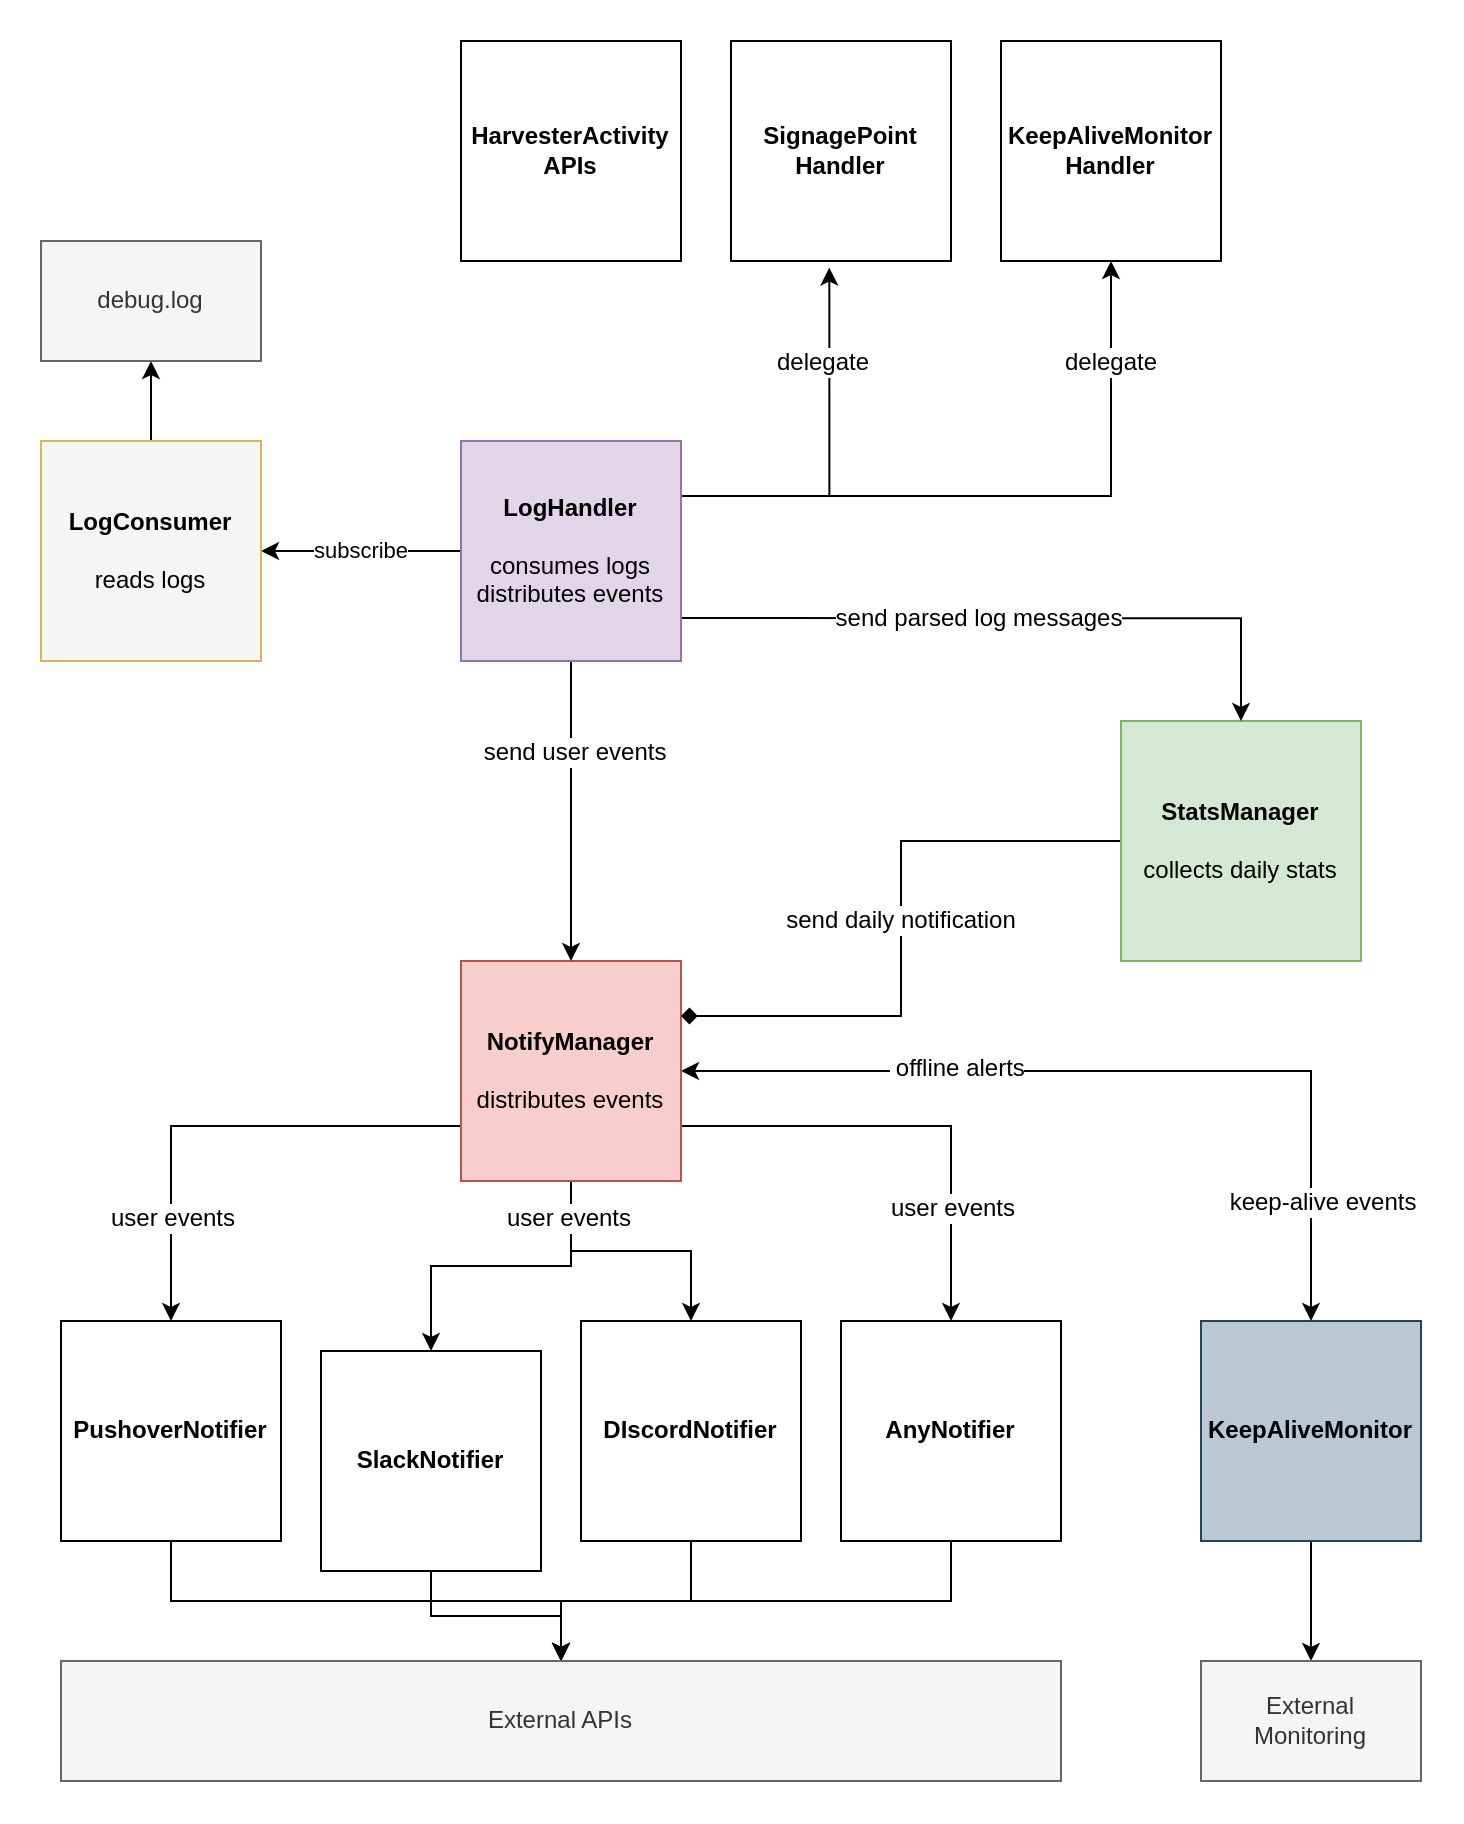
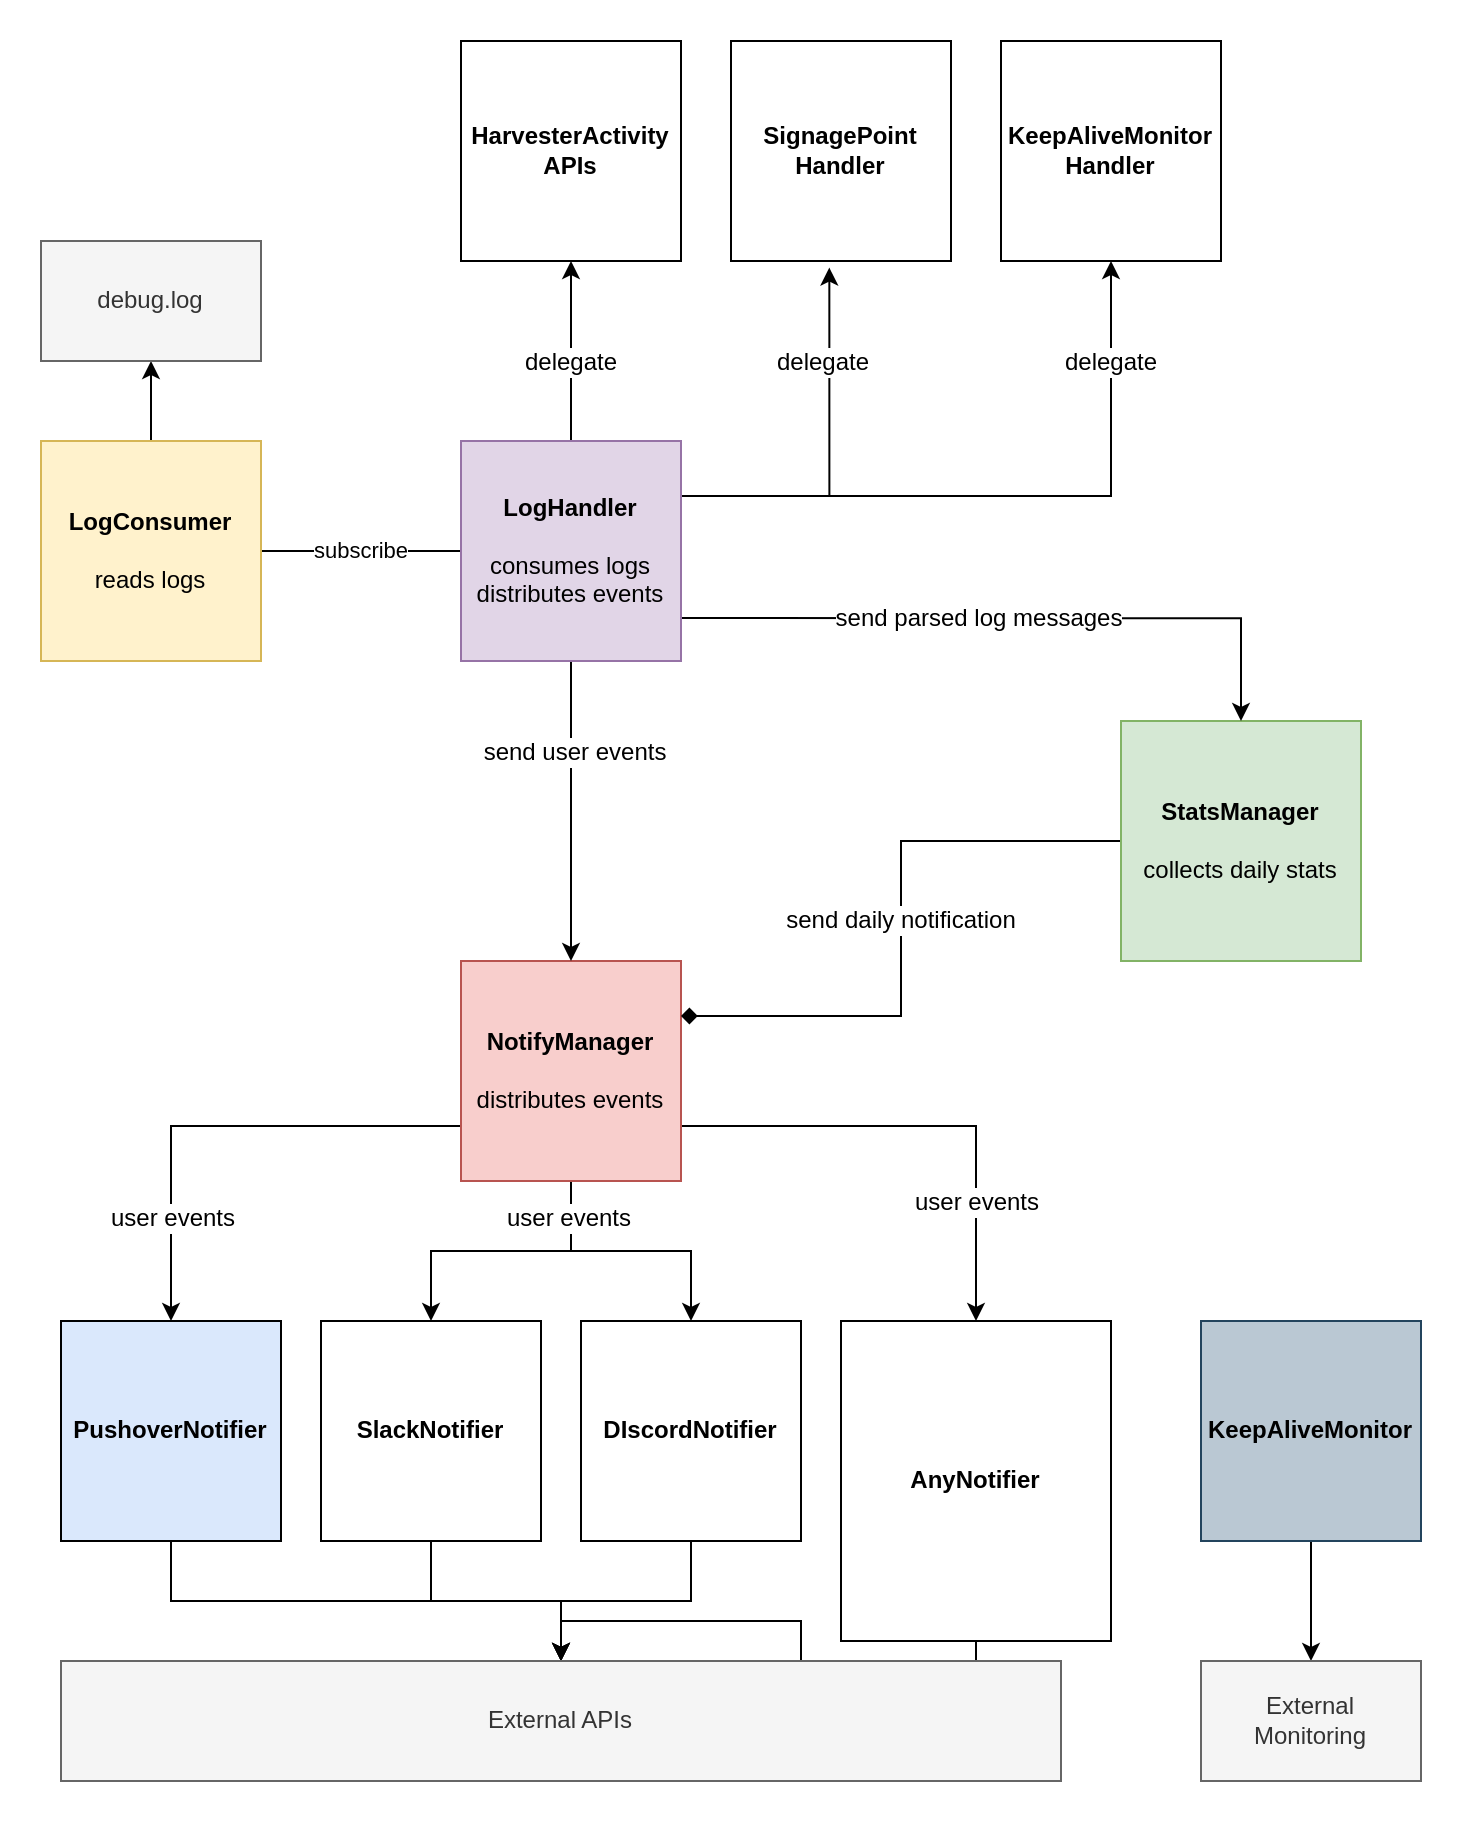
  <mxCell id="0" />
  <mxCell id="1" parent="0" />
  <mxCell id="2" style="edgeStyle=orthogonalEdgeStyle;rounded=0;orthogonalLoop=1;jettySize=auto;html=1;entryX=0.5;entryY=0;entryDx=0;entryDy=0;startArrow=none;startFill=0;" edge="1" parent="1" source="3" target="40"><mxGeometry relative="1" as="geometry" /></mxCell>
  <mxCell id="3" value="&lt;b&gt;KeepAliveMonitor&lt;/b&gt;" style="whiteSpace=wrap;html=1;aspect=fixed;fillColor=#bac8d3;strokeColor=#23445d;" vertex="1" parent="1"><mxGeometry x="600" y="660" width="110" height="110" as="geometry" /></mxCell>
  <mxCell id="4" style="edgeStyle=orthogonalEdgeStyle;rounded=0;orthogonalLoop=1;jettySize=auto;html=1;entryX=0.5;entryY=0;entryDx=0;entryDy=0;exitX=0;exitY=0.75;exitDx=0;exitDy=0;" edge="1" parent="1" source="14" target="20"><mxGeometry relative="1" as="geometry" /></mxCell>
  <mxCell id="5" value="user events" style="text;html=1;resizable=0;points=[];align=center;verticalAlign=middle;labelBackgroundColor=#ffffff;" vertex="1" connectable="0" parent="4"><mxGeometry x="0.577" relative="1" as="geometry"><mxPoint as="offset" /></mxGeometry></mxCell>
  <mxCell id="6" style="edgeStyle=orthogonalEdgeStyle;rounded=0;orthogonalLoop=1;jettySize=auto;html=1;entryX=0.5;entryY=0;entryDx=0;entryDy=0;" edge="1" parent="1" source="14" target="16"><mxGeometry relative="1" as="geometry" /></mxCell>
  <mxCell id="7" style="edgeStyle=orthogonalEdgeStyle;rounded=0;orthogonalLoop=1;jettySize=auto;html=1;" edge="1" parent="1" source="14" target="18"><mxGeometry relative="1" as="geometry" /></mxCell>
  <mxCell id="8" value="user events" style="text;html=1;resizable=0;points=[];align=center;verticalAlign=middle;labelBackgroundColor=#ffffff;" vertex="1" connectable="0" parent="7"><mxGeometry x="-0.719" y="-2" relative="1" as="geometry"><mxPoint as="offset" /></mxGeometry></mxCell>
  <mxCell id="9" style="edgeStyle=orthogonalEdgeStyle;rounded=0;orthogonalLoop=1;jettySize=auto;html=1;entryX=0.5;entryY=0;entryDx=0;entryDy=0;exitX=1;exitY=0.75;exitDx=0;exitDy=0;" edge="1" parent="1" source="14" target="22"><mxGeometry relative="1" as="geometry" /></mxCell>
  <mxCell id="10" value="user events" style="text;html=1;resizable=0;points=[];align=center;verticalAlign=middle;labelBackgroundColor=#ffffff;" vertex="1" connectable="0" parent="9"><mxGeometry x="0.513" relative="1" as="geometry"><mxPoint as="offset" /></mxGeometry></mxCell>
- <mxCell id="11" style="edgeStyle=orthogonalEdgeStyle;rounded=0;orthogonalLoop=1;jettySize=auto;html=1;startArrow=classic;startFill=1;" edge="1" parent="1" source="14" target="3"><mxGeometry relative="1" as="geometry" /></mxCell>
- <mxCell id="12" value="keep-alive events" style="text;html=1;resizable=0;points=[];align=center;verticalAlign=middle;labelBackgroundColor=#ffffff;" vertex="1" connectable="0" parent="11"><mxGeometry x="0.398" y="-52" relative="1" as="geometry"><mxPoint x="12" y="13" as="offset" /></mxGeometry></mxCell>
- <mxCell id="13" value="&amp;nbsp;offline alerts" style="text;html=1;resizable=0;points=[];align=center;verticalAlign=middle;labelBackgroundColor=#ffffff;" vertex="1" connectable="0" parent="11"><mxGeometry x="-0.132" y="3" relative="1" as="geometry"><mxPoint x="-53.5" y="1.5" as="offset" /></mxGeometry></mxCell>
  <mxCell id="14" value="&lt;b&gt;NotifyManager&lt;br&gt;&lt;/b&gt;&lt;br&gt;distributes events" style="whiteSpace=wrap;html=1;aspect=fixed;fillColor=#f8cecc;strokeColor=#b85450;" vertex="1" parent="1"><mxGeometry x="230" y="480" width="110" height="110" as="geometry" /></mxCell>
  <mxCell id="15" style="edgeStyle=orthogonalEdgeStyle;rounded=0;orthogonalLoop=1;jettySize=auto;html=1;entryX=0.5;entryY=0;entryDx=0;entryDy=0;startArrow=none;startFill=0;" edge="1" parent="1" source="16" target="39"><mxGeometry relative="1" as="geometry" /></mxCell>
- <mxCell id="16" value="&lt;b&gt;SlackNotifier&lt;/b&gt;" style="whiteSpace=wrap;html=1;aspect=fixed;" vertex="1" parent="1"><mxGeometry x="160" y="675" width="110" height="110" as="geometry" /></mxCell>
+ <mxCell id="16" value="&lt;b&gt;SlackNotifier&lt;/b&gt;" style="whiteSpace=wrap;html=1;aspect=fixed;" vertex="1" parent="1"><mxGeometry x="160" y="660" width="110" height="110" as="geometry" /></mxCell>
  <mxCell id="17" style="edgeStyle=orthogonalEdgeStyle;rounded=0;orthogonalLoop=1;jettySize=auto;html=1;entryX=0.5;entryY=0;entryDx=0;entryDy=0;startArrow=none;startFill=0;" edge="1" parent="1" source="18" target="39"><mxGeometry relative="1" as="geometry" /></mxCell>
  <mxCell id="18" value="&lt;b&gt;DIscordNotifier&lt;/b&gt;" style="whiteSpace=wrap;html=1;aspect=fixed;" vertex="1" parent="1"><mxGeometry x="290" y="660" width="110" height="110" as="geometry" /></mxCell>
  <mxCell id="19" style="edgeStyle=orthogonalEdgeStyle;rounded=0;orthogonalLoop=1;jettySize=auto;html=1;entryX=0.5;entryY=0;entryDx=0;entryDy=0;startArrow=none;startFill=0;" edge="1" parent="1" source="20" target="39"><mxGeometry relative="1" as="geometry" /></mxCell>
- <mxCell id="20" value="&lt;b&gt;PushoverNotifier&lt;/b&gt;" style="whiteSpace=wrap;html=1;aspect=fixed;" vertex="1" parent="1"><mxGeometry x="30" y="660" width="110" height="110" as="geometry" /></mxCell>
+ <mxCell id="20" value="&lt;b&gt;PushoverNotifier&lt;/b&gt;" style="whiteSpace=wrap;html=1;aspect=fixed;fillColor=#dae8fc;" vertex="1" parent="1"><mxGeometry x="30" y="660" width="110" height="110" as="geometry" /></mxCell>
  <mxCell id="21" style="edgeStyle=orthogonalEdgeStyle;rounded=0;orthogonalLoop=1;jettySize=auto;html=1;entryX=0.5;entryY=0;entryDx=0;entryDy=0;startArrow=none;startFill=0;" edge="1" parent="1" source="22" target="39"><mxGeometry relative="1" as="geometry" /></mxCell>
- <mxCell id="22" value="&lt;b&gt;AnyNotifier&lt;/b&gt;" style="whiteSpace=wrap;html=1;aspect=fixed;" vertex="1" parent="1"><mxGeometry x="420" y="660" width="110" height="110" as="geometry" /></mxCell>
+ <mxCell id="22" value="&lt;b&gt;AnyNotifier&lt;/b&gt;" style="whiteSpace=wrap;html=1;aspect=fixed;" vertex="1" parent="1"><mxGeometry x="420" y="660" width="135" height="160" as="geometry" /></mxCell>
  <mxCell id="23" style="edgeStyle=orthogonalEdgeStyle;rounded=0;orthogonalLoop=1;jettySize=auto;html=1;entryX=1;entryY=0.25;entryDx=0;entryDy=0;endArrow=diamond;" edge="1" parent="1" source="25" target="14"><mxGeometry relative="1" as="geometry" /></mxCell>
  <mxCell id="24" value="send daily notification" style="text;html=1;resizable=0;points=[];align=center;verticalAlign=middle;labelBackgroundColor=#ffffff;" vertex="1" connectable="0" parent="23"><mxGeometry x="-0.146" y="1" relative="1" as="geometry"><mxPoint x="-1.5" y="18.5" as="offset" /></mxGeometry></mxCell>
  <mxCell id="25" value="&lt;b&gt;StatsManager&lt;br&gt;&lt;/b&gt;&lt;br&gt;&lt;font style=&quot;font-size: 12px&quot;&gt;collects daily stats&lt;/font&gt;" style="whiteSpace=wrap;html=1;aspect=fixed;fillColor=#d5e8d4;strokeColor=#82b366;" vertex="1" parent="1"><mxGeometry x="560" y="360" width="120" height="120" as="geometry" /></mxCell>
  <mxCell id="26" style="edgeStyle=orthogonalEdgeStyle;rounded=0;orthogonalLoop=1;jettySize=auto;html=1;" edge="1" parent="1" source="36" target="14"><mxGeometry relative="1" as="geometry" /></mxCell>
  <mxCell id="27" value="send user events" style="text;html=1;resizable=0;points=[];align=center;verticalAlign=middle;labelBackgroundColor=#ffffff;" vertex="1" connectable="0" parent="26"><mxGeometry x="-0.398" y="1" relative="1" as="geometry"><mxPoint as="offset" /></mxGeometry></mxCell>
  <mxCell id="28" value="&lt;span style=&quot;font-size: 12px&quot;&gt;send parsed log messages&lt;/span&gt;" style="edgeStyle=orthogonalEdgeStyle;rounded=0;orthogonalLoop=1;jettySize=auto;html=1;entryX=0.5;entryY=0;entryDx=0;entryDy=0;exitX=1.003;exitY=0.805;exitDx=0;exitDy=0;exitPerimeter=0;" edge="1" parent="1" source="36" target="25"><mxGeometry x="-0.098" relative="1" as="geometry"><Array as="points"><mxPoint x="620" y="309" /></Array><mxPoint as="offset" /></mxGeometry></mxCell>
+ <mxCell id="29" style="edgeStyle=orthogonalEdgeStyle;rounded=0;orthogonalLoop=1;jettySize=auto;html=1;entryX=0.5;entryY=1;entryDx=0;entryDy=0;startArrow=none;startFill=0;" edge="1" parent="1" source="36" target="41"><mxGeometry relative="1" as="geometry" /></mxCell>
+ <mxCell id="30" value="delegate" style="text;html=1;resizable=0;points=[];align=center;verticalAlign=middle;labelBackgroundColor=#ffffff;" vertex="1" connectable="0" parent="29"><mxGeometry x="0.506" y="1" relative="1" as="geometry"><mxPoint x="0.5" y="28" as="offset" /></mxGeometry></mxCell>
  <mxCell id="31" style="edgeStyle=orthogonalEdgeStyle;rounded=0;orthogonalLoop=1;jettySize=auto;html=1;entryX=0.447;entryY=1.03;entryDx=0;entryDy=0;entryPerimeter=0;startArrow=none;startFill=0;exitX=1;exitY=0.25;exitDx=0;exitDy=0;" edge="1" parent="1" source="36" target="42"><mxGeometry relative="1" as="geometry" /></mxCell>
  <mxCell id="32" value="delegate" style="text;html=1;resizable=0;points=[];align=center;verticalAlign=middle;labelBackgroundColor=#ffffff;" vertex="1" connectable="0" parent="31"><mxGeometry x="0.073" y="5" relative="1" as="geometry"><mxPoint x="1" y="-40.5" as="offset" /></mxGeometry></mxCell>
  <mxCell id="33" style="edgeStyle=orthogonalEdgeStyle;rounded=0;orthogonalLoop=1;jettySize=auto;html=1;entryX=0.5;entryY=1;entryDx=0;entryDy=0;startArrow=none;startFill=0;exitX=1;exitY=0.25;exitDx=0;exitDy=0;" edge="1" parent="1" source="36" target="43"><mxGeometry relative="1" as="geometry"><mxPoint x="340" y="250" as="sourcePoint" /></mxGeometry></mxCell>
  <mxCell id="34" value="delegate" style="text;html=1;resizable=0;points=[];align=center;verticalAlign=middle;labelBackgroundColor=#ffffff;" vertex="1" connectable="0" parent="33"><mxGeometry x="0.522" y="-2" relative="1" as="geometry"><mxPoint x="-2.5" y="-29.5" as="offset" /></mxGeometry></mxCell>
- <mxCell id="35" value="subscribe" style="edgeStyle=orthogonalEdgeStyle;rounded=0;orthogonalLoop=1;jettySize=auto;html=1;startArrow=none;startFill=0;exitX=0;exitY=0.5;exitDx=0;exitDy=0;" edge="1" parent="1" source="36" target="38"><mxGeometry relative="1" as="geometry" /></mxCell>
+ <mxCell id="35" value="subscribe" style="edgeStyle=orthogonalEdgeStyle;rounded=0;orthogonalLoop=1;jettySize=auto;html=1;startArrow=none;startFill=0;exitX=0;exitY=0.5;exitDx=0;exitDy=0;endArrow=none;" edge="1" parent="1" source="36" target="38"><mxGeometry relative="1" as="geometry" /></mxCell>
  <mxCell id="36" value="&lt;b&gt;LogHandler&lt;br&gt;&lt;/b&gt;&lt;br&gt;consumes logs&lt;br&gt;distributes events" style="whiteSpace=wrap;html=1;aspect=fixed;fillColor=#e1d5e7;strokeColor=#9673a6;" vertex="1" parent="1"><mxGeometry x="230" y="220" width="110" height="110" as="geometry" /></mxCell>
  <mxCell id="37" value="" style="edgeStyle=orthogonalEdgeStyle;rounded=0;orthogonalLoop=1;jettySize=auto;html=1;startArrow=none;startFill=0;" edge="1" parent="1" source="38" target="44"><mxGeometry relative="1" as="geometry" /></mxCell>
- <mxCell id="38" value="&lt;b&gt;LogConsumer&lt;/b&gt;&lt;br&gt;&lt;br&gt;reads logs" style="whiteSpace=wrap;html=1;aspect=fixed;fillColor=#f5f5f5;strokeColor=#d6b656;" vertex="1" parent="1"><mxGeometry x="20" y="220" width="110" height="110" as="geometry" /></mxCell>
+ <mxCell id="38" value="&lt;b&gt;LogConsumer&lt;/b&gt;&lt;br&gt;&lt;br&gt;reads logs" style="whiteSpace=wrap;html=1;aspect=fixed;fillColor=#fff2cc;strokeColor=#d6b656;" vertex="1" parent="1"><mxGeometry x="20" y="220" width="110" height="110" as="geometry" /></mxCell>
  <mxCell id="39" value="External APIs" style="rounded=0;whiteSpace=wrap;html=1;fillColor=#f5f5f5;strokeColor=#666666;fontColor=#333333;" vertex="1" parent="1"><mxGeometry x="30" y="830" width="500" height="60" as="geometry" /></mxCell>
  <mxCell id="40" value="External &lt;br&gt;Monitoring" style="rounded=0;whiteSpace=wrap;html=1;fillColor=#f5f5f5;strokeColor=#666666;fontColor=#333333;" vertex="1" parent="1"><mxGeometry x="600" y="830" width="110" height="60" as="geometry" /></mxCell>
  <mxCell id="41" value="&lt;b&gt;HarvesterActivity&lt;br&gt;APIs&lt;/b&gt;" style="whiteSpace=wrap;html=1;aspect=fixed;" vertex="1" parent="1"><mxGeometry x="230" y="20" width="110" height="110" as="geometry" /></mxCell>
  <mxCell id="42" value="&lt;b&gt;SignagePoint&lt;br&gt;Handler&lt;/b&gt;" style="whiteSpace=wrap;html=1;aspect=fixed;" vertex="1" parent="1"><mxGeometry x="365" y="20" width="110" height="110" as="geometry" /></mxCell>
  <mxCell id="43" value="&lt;b&gt;KeepAliveMonitor&lt;br&gt;Handler&lt;/b&gt;" style="whiteSpace=wrap;html=1;aspect=fixed;" vertex="1" parent="1"><mxGeometry x="500" y="20" width="110" height="110" as="geometry" /></mxCell>
  <mxCell id="44" value="debug.log" style="rounded=0;whiteSpace=wrap;html=1;fillColor=#f5f5f5;strokeColor=#666666;fontColor=#333333;" vertex="1" parent="1"><mxGeometry x="20" y="120" width="110" height="60" as="geometry" /></mxCell>
